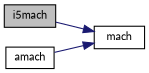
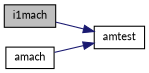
  digraph {
    fontname=Lato
    rankdir=LR
    node [color=black fillcolor=white fontname=Lato fontsize=10 shape=record style=filled]
    edge [color=midnightblue fontname=Lato fontsize=10 labelfontname=Helvetica labelfontsize=10 style=solid]
-   n1 [fillcolor=grey75 fontcolor=black height=0.2 label=i5mach width=0.4]
-   n2 [height=0.2 label=mach width=0.4]
+   n1 [fillcolor=grey75 fontcolor=black height=0.2 label=i1mach width=0.4]
+   n2 [height=0.2 label=amtest width=0.4]
    n3 [height=0.2 label=amach width=0.4]
    n1 -> n2
    n3 -> n2
  }
